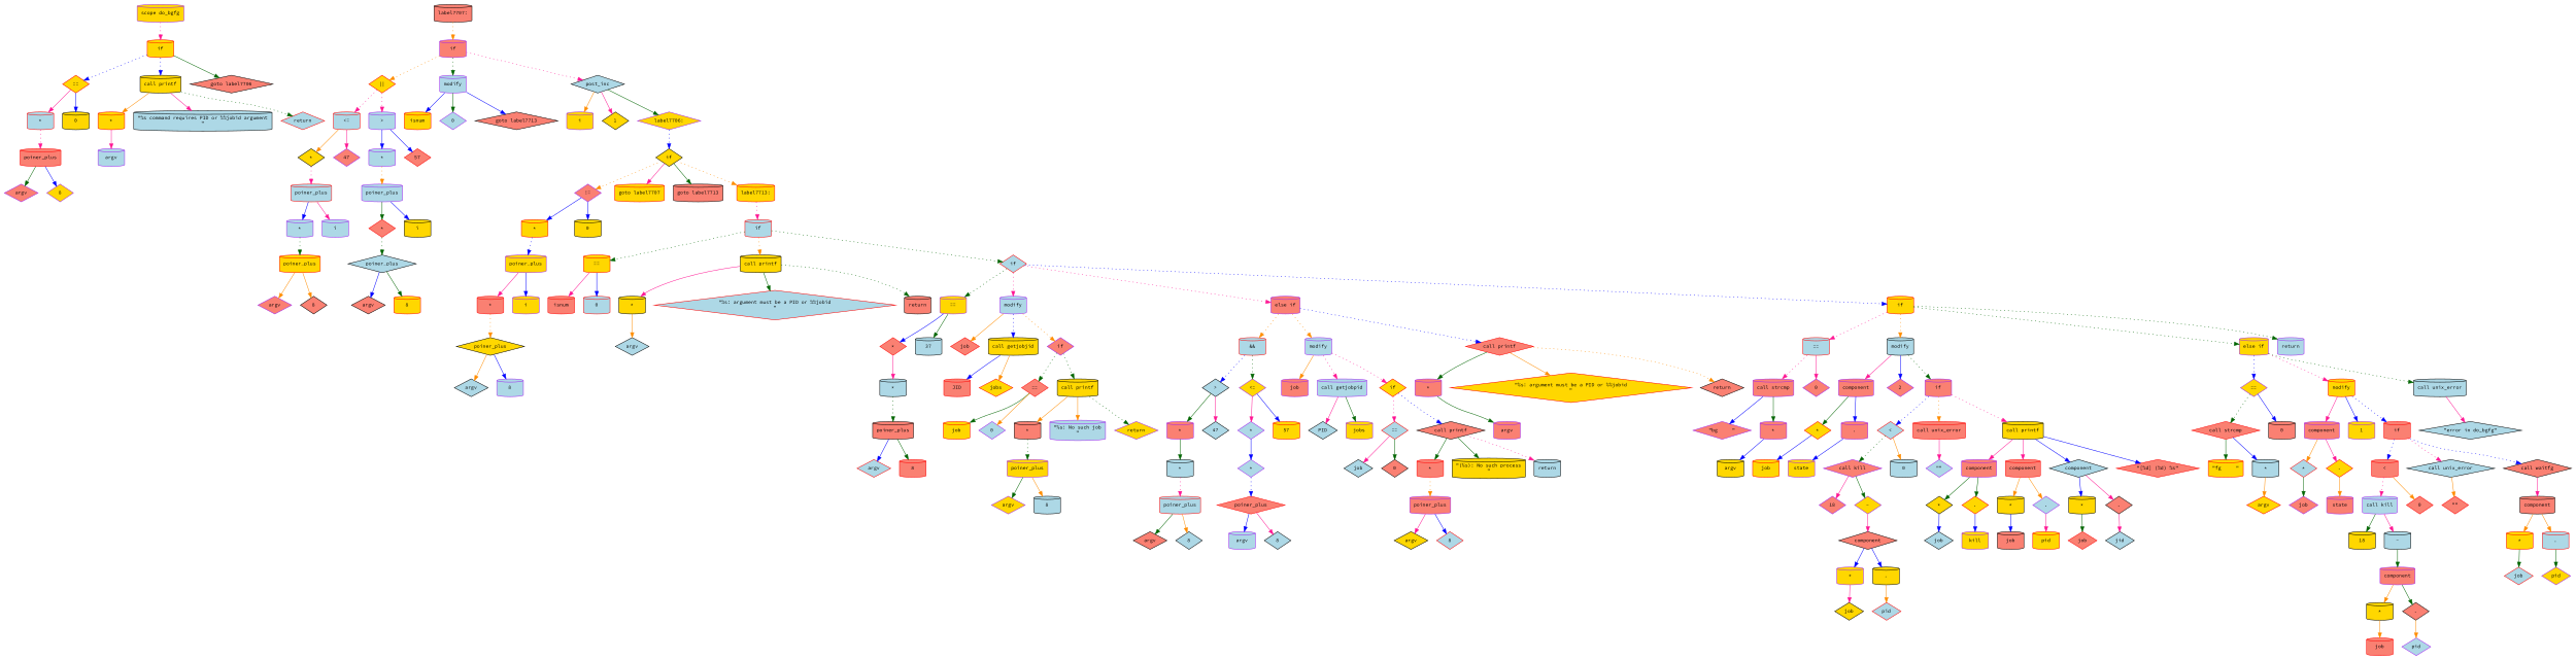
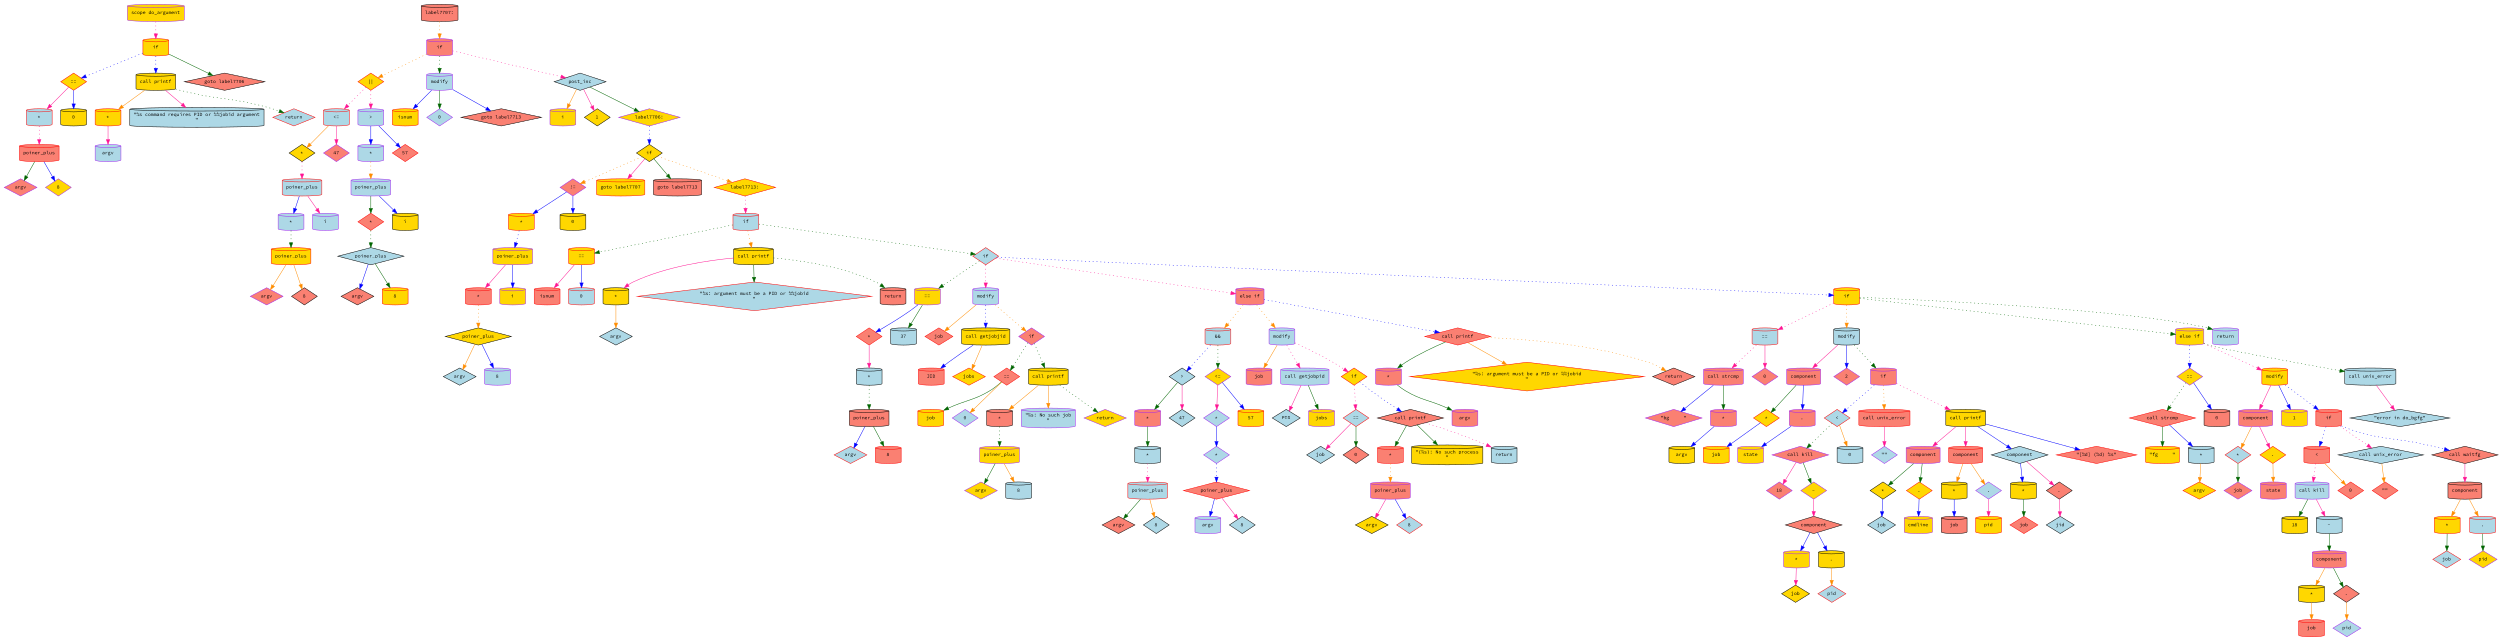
  digraph {
    fontname="Source Code Pro"
    fontsize=10
    node [color=purple fillcolor=salmon fontname="Source Code Pro" fontsize=10 shape=cylinder style=filled]
    edge [color=darkgreen fontname="Source Code Pro" fontsize=10]
-   n1 [fillcolor=gold label="scope do_bgfg"]
+   n1 [fillcolor=gold label="scope do_argument"]
    n2 [color=red fillcolor=gold label=if]
    n3 [color=red fillcolor=gold label="==" shape=diamond]
    n4 [color=black fillcolor=gold label="call printf"]
    n5 [color=black label="goto label7706" shape=diamond]
    n6 [color=red fillcolor=lightblue label="*"]
    n7 [color=black fillcolor=gold label=0]
    n8 [color=red fillcolor=gold label="*"]
    n9 [color=black fillcolor=lightblue label="\"%s command requires PID or %%jobid argument\n\""]
    n10 [color=red fillcolor=lightblue label=return shape=diamond]
    n11 [color=red label=poiner_plus]
    n12 [label=argv shape=diamond]
    n13 [fillcolor=gold label=8 shape=diamond]
    n14 [fillcolor=lightblue label=argv]
    n15 [color=black label="label7707:"]
    n16 [label=if]
    n17 [color=red fillcolor=gold label="||" shape=diamond]
    n18 [fillcolor=lightblue label=modify]
    n19 [color=black fillcolor=lightblue label=post_inc shape=diamond]
    n20 [color=red fillcolor=lightblue label="<="]
    n21 [fillcolor=lightblue label=">"]
    n22 [color=red fillcolor=gold label=isnum]
    n23 [fillcolor=lightblue label=0 shape=diamond]
    n24 [color=black label="goto label7713" shape=diamond]
    n25 [fillcolor=gold label=i]
    n26 [color=black fillcolor=gold label=1 shape=diamond]
    n27 [fillcolor=gold label="label7706:" shape=diamond]
    n28 [color=black fillcolor=gold label="*" shape=diamond]
    n29 [label=47 shape=diamond]
    n30 [fillcolor=lightblue label="*"]
    n31 [color=red label=57 shape=diamond]
    n32 [color=red fillcolor=lightblue label=poiner_plus]
    n33 [fillcolor=lightblue label="*"]
    n34 [fillcolor=lightblue label=i]
    n35 [color=red fillcolor=gold label=poiner_plus]
    n36 [label=argv shape=diamond]
    n37 [color=black label=8 shape=diamond]
    n38 [fillcolor=lightblue label=poiner_plus]
    n39 [color=red label="*" shape=diamond]
    n40 [color=black fillcolor=gold label=i]
    n41 [color=black fillcolor=lightblue label=poiner_plus shape=diamond]
    n42 [color=black label=argv shape=diamond]
    n43 [color=red fillcolor=gold label=8]
    n44 [color=black fillcolor=gold label=if shape=diamond]
    n45 [label="!=" shape=diamond]
    n46 [color=red fillcolor=gold label="goto label7707"]
    n47 [color=black label="goto label7713"]
-   n48 [color=red fillcolor=gold label="label7713:"]
+   n48 [color=red fillcolor=gold label="label7713:" shape=diamond]
    n49 [color=red fillcolor=gold label="*"]
    n50 [color=black fillcolor=gold label=0]
    n51 [color=red fillcolor=lightblue label=if]
    n52 [fillcolor=gold label=poiner_plus]
    n53 [color=red label="*"]
    n54 [fillcolor=gold label=i]
    n55 [color=black fillcolor=gold label=poiner_plus shape=diamond]
    n56 [color=black fillcolor=lightblue label=argv shape=diamond]
    n57 [fillcolor=lightblue label=8]
    n58 [color=red fillcolor=gold label="=="]
    n59 [color=black fillcolor=gold label="call printf"]
    n60 [color=red fillcolor=lightblue label=if shape=diamond]
    n61 [color=red label=isnum]
    n62 [color=red fillcolor=lightblue label=0]
    n63 [color=black fillcolor=gold label="*"]
    n64 [color=red fillcolor=lightblue label="\"%s: argument must be a PID or %%jobid\n\"" shape=diamond]
    n65 [color=black label=return]
    n66 [fillcolor=gold label="=="]
    n67 [fillcolor=lightblue label=modify]
    n68 [label="else if"]
    n69 [color=red fillcolor=gold label=if]
    n70 [color=black fillcolor=lightblue label=argv shape=diamond]
    n71 [color=red label="*" shape=diamond]
    n72 [color=black fillcolor=lightblue label=37]
    n73 [color=red label=job shape=diamond]
    n74 [color=black fillcolor=gold label="call getjobjid"]
    n75 [label=if shape=diamond]
    n76 [color=red fillcolor=lightblue label="&&"]
    n77 [fillcolor=lightblue label=modify]
    n78 [color=red label="call printf" shape=diamond]
    n79 [color=red fillcolor=lightblue label="=="]
    n80 [color=black fillcolor=lightblue label=modify]
    n81 [fillcolor=gold label="else if"]
    n82 [fillcolor=lightblue label=return]
    n83 [color=black fillcolor=lightblue label="*"]
    n84 [color=black label=poiner_plus]
    n85 [color=red fillcolor=lightblue label=argv shape=diamond]
    n86 [color=red label=8]
    n87 [color=red label=JID]
    n88 [color=red fillcolor=gold label=jobs shape=diamond]
    n89 [color=red label="==" shape=diamond]
    n90 [color=black fillcolor=gold label="call printf"]
    n91 [color=red fillcolor=gold label=job]
    n92 [fillcolor=lightblue label=0 shape=diamond]
    n93 [color=black label="*"]
    n94 [fillcolor=lightblue label="\"%s: No such job\n\""]
    n95 [fillcolor=gold label=return shape=diamond]
    n96 [fillcolor=gold label=poiner_plus]
    n97 [fillcolor=gold label=argv shape=diamond]
    n98 [color=black fillcolor=lightblue label=8]
    n99 [color=black fillcolor=lightblue label=">" shape=diamond]
    n100 [fillcolor=gold label="<=" shape=diamond]
    n101 [label=job]
    n102 [fillcolor=lightblue label="call getjobpid"]
    n103 [color=red fillcolor=gold label=if shape=diamond]
    n104 [label="*"]
    n105 [color=red fillcolor=gold label="\"%s: argument must be a PID or %%jobid\n\"" shape=diamond]
    n106 [color=black label=return shape=diamond]
    n107 [label="*"]
    n108 [color=black fillcolor=lightblue label=47 shape=diamond]
    n109 [fillcolor=lightblue label="*" shape=diamond]
    n110 [color=red fillcolor=gold label=57]
    n111 [color=black fillcolor=lightblue label="*"]
    n112 [color=red fillcolor=lightblue label=poiner_plus]
    n113 [color=black label=argv shape=diamond]
    n114 [color=black fillcolor=lightblue label=8 shape=diamond]
    n115 [fillcolor=lightblue label="*" shape=diamond]
    n116 [color=red label=poiner_plus shape=diamond]
    n117 [fillcolor=lightblue label=argv]
    n118 [color=black fillcolor=lightblue label=8 shape=diamond]
    n119 [color=black fillcolor=lightblue label=PID shape=diamond]
    n120 [fillcolor=gold label=jobs]
    n121 [color=red fillcolor=lightblue label="==" shape=diamond]
    n122 [color=black label="call printf" shape=diamond]
    n123 [color=black fillcolor=lightblue label=job shape=diamond]
    n124 [color=black label=0 shape=diamond]
    n125 [color=red label="*"]
    n126 [color=black fillcolor=gold label="\"(%s): No such process\n\""]
    n127 [color=black fillcolor=lightblue label=return]
    n128 [label=poiner_plus]
    n129 [color=black fillcolor=gold label=argv shape=diamond]
    n130 [color=red fillcolor=lightblue label=8 shape=diamond]
    n131 [label=argv]
    n132 [label="call strcmp"]
    n133 [label=0 shape=diamond]
    n134 [label=component]
    n135 [label=2 shape=diamond]
    n136 [label=if]
    n137 [fillcolor=gold label="==" shape=diamond]
    n138 [color=red fillcolor=gold label=modify]
    n139 [color=black fillcolor=lightblue label="call unix_error"]
    n140 [label="\"bg     \"" shape=diamond]
    n141 [label="*"]
    n142 [color=black fillcolor=gold label=argv]
    n143 [color=red fillcolor=gold label="*" shape=diamond]
    n144 [label="."]
    n145 [color=red fillcolor=lightblue label="<" shape=diamond]
    n146 [color=red label="call unix_error"]
    n147 [color=black fillcolor=gold label="call printf"]
    n148 [color=red fillcolor=gold label=job]
    n149 [fillcolor=gold label=state]
    n150 [label="call kill" shape=diamond]
    n151 [color=black fillcolor=lightblue label=0]
    n152 [fillcolor=lightblue label="\"\"" shape=diamond]
    n153 [label=component]
    n154 [color=red label=component]
    n155 [color=black fillcolor=lightblue label=component shape=diamond]
    n156 [color=red label="\"[%d] (%d) %s\"" shape=diamond]
    n157 [label=18 shape=diamond]
    n158 [fillcolor=gold label="-" shape=diamond]
    n159 [color=black label=component shape=diamond]
    n160 [fillcolor=gold label="*"]
    n161 [color=black fillcolor=gold label="."]
    n162 [color=black fillcolor=gold label=job shape=diamond]
    n163 [color=red fillcolor=lightblue label=pid shape=diamond]
    n164 [color=black fillcolor=gold label="*" shape=diamond]
    n165 [color=red fillcolor=gold label="." shape=diamond]
    n166 [color=black fillcolor=gold label="*"]
    n167 [fillcolor=lightblue label="." shape=diamond]
    n168 [color=black fillcolor=gold label="*"]
    n169 [color=black label="." shape=diamond]
    n170 [color=black fillcolor=lightblue label=job shape=diamond]
-   n171 [fillcolor=gold label=kill]
+   n171 [fillcolor=gold label=cmdline]
    n172 [color=black label=job]
    n173 [color=red fillcolor=gold label=pid]
    n174 [color=red label=job shape=diamond]
    n175 [color=black fillcolor=lightblue label=jid shape=diamond]
    n176 [color=red label="call strcmp" shape=diamond]
    n177 [color=black label=0]
    n178 [label=component]
    n179 [fillcolor=gold label=1]
    n180 [color=red label=if]
    n181 [color=black fillcolor=lightblue label="\"error in do_bgfg\"" shape=diamond]
    n182 [color=red fillcolor=gold label="\"fg     \""]
    n183 [color=black fillcolor=lightblue label="*"]
    n184 [color=red fillcolor=gold label=argv shape=diamond]
    n185 [color=red fillcolor=lightblue label="*" shape=diamond]
    n186 [color=red fillcolor=gold label="." shape=diamond]
    n187 [color=red label="<"]
    n188 [color=black fillcolor=lightblue label="call unix_error" shape=diamond]
    n189 [color=black label="call waitfg" shape=diamond]
    n190 [label=job shape=diamond]
    n191 [label=state]
    n192 [fillcolor=lightblue label="call kill"]
    n193 [color=red label=0 shape=diamond]
    n194 [color=red label="\"\"" shape=diamond]
    n195 [color=black label=component]
    n196 [color=black fillcolor=gold label=18]
    n197 [color=black fillcolor=lightblue label="-"]
    n198 [label=component]
    n199 [color=black fillcolor=gold label="*"]
    n200 [color=black label="." shape=diamond]
    n201 [color=red label=job]
    n202 [fillcolor=lightblue label=pid shape=diamond]
    n203 [color=red fillcolor=gold label="*"]
    n204 [color=red fillcolor=lightblue label="."]
    n205 [color=red fillcolor=lightblue label=job shape=diamond]
    n206 [fillcolor=gold label=pid shape=diamond]
    n1 -> n2 [color=deeppink style=dotted]
    n2 -> n3 [color=blue style=dotted]
    n2 -> n4 [color=blue style=dotted]
    n2 -> n5
    n3 -> n6 [color=deeppink]
    n3 -> n7 [color=blue]
    n4 -> n8 [color=darkorange]
    n4 -> n9 [color=deeppink]
    n4 -> n10 [style=dotted]
    n6 -> n11 [color=deeppink style=dotted]
    n8 -> n14 [color=deeppink]
    n11 -> n12
    n11 -> n13 [color=blue]
    n15 -> n16 [color=darkorange style=dotted]
    n16 -> n17 [color=darkorange style=dotted]
    n16 -> n18 [style=dotted]
    n16 -> n19 [color=deeppink style=dotted]
    n17 -> n20 [color=deeppink style=dotted]
    n17 -> n21 [color=deeppink style=dotted]
    n18 -> n22 [color=blue]
    n18 -> n23
    n18 -> n24 [color=blue]
    n19 -> n25 [color=darkorange]
    n19 -> n26 [color=deeppink]
    n19 -> n27 [style=solid]
    n20 -> n28 [color=darkorange]
    n20 -> n29 [color=deeppink]
    n21 -> n30 [color=blue]
    n21 -> n31 [color=blue]
    n27 -> n44 [color=blue style=dotted]
    n28 -> n32 [color=deeppink style=dotted]
    n30 -> n38 [color=darkorange style=dotted]
    n32 -> n33 [color=blue]
    n32 -> n34 [color=deeppink]
    n33 -> n35 [style=dotted]
    n35 -> n36 [color=darkorange]
    n35 -> n37 [color=darkorange]
    n38 -> n39
    n38 -> n40 [color=blue]
    n39 -> n41 [style=dotted]
    n41 -> n42 [color=blue]
    n41 -> n43
    n44 -> n45 [color=darkorange style=dotted]
    n44 -> n46 [color=deeppink]
    n44 -> n47
    n44 -> n48 [color=darkorange style=dotted]
    n45 -> n49 [color=blue]
    n45 -> n50 [color=blue]
    n48 -> n51 [color=deeppink style=dotted]
    n49 -> n52 [color=blue style=dotted]
    n51 -> n58 [style=dotted]
    n51 -> n59 [color=darkorange style=dotted]
    n51 -> n60 [style=dotted]
    n52 -> n53 [color=deeppink]
    n52 -> n54 [color=blue]
    n53 -> n55 [color=darkorange style=dotted]
    n55 -> n56 [color=darkorange]
    n55 -> n57 [color=blue]
    n58 -> n61 [color=deeppink]
    n58 -> n62 [color=blue]
    n59 -> n63 [color=deeppink]
    n59 -> n64
    n59 -> n65 [style=dotted]
    n60 -> n66 [style=dotted]
    n60 -> n67 [color=deeppink style=dotted]
    n60 -> n68 [color=deeppink style=dotted]
    n60 -> n69 [color=blue style=dotted]
    n63 -> n70 [color=darkorange]
    n66 -> n71 [color=blue]
    n66 -> n72
    n67 -> n73 [color=darkorange]
    n67 -> n74 [color=blue style=dotted]
    n67 -> n75 [color=darkorange style=dotted]
    n68 -> n76 [color=darkorange style=dotted]
    n68 -> n77 [color=darkorange style=dotted]
    n68 -> n78 [color=blue style=dotted]
    n69 -> n79 [color=deeppink style=dotted]
    n69 -> n80 [color=darkorange style=dotted]
    n69 -> n81 [style=dotted]
    n69 -> n82 [style=dotted]
    n71 -> n83 [color=deeppink]
    n74 -> n87 [color=blue]
    n74 -> n88 [color=darkorange]
    n75 -> n89 [style=dotted]
    n75 -> n90 [style=dotted]
    n76 -> n99 [color=blue style=dotted]
    n76 -> n100 [style=dotted]
    n77 -> n101 [color=darkorange]
    n77 -> n102 [color=deeppink style=dotted]
    n77 -> n103 [color=deeppink style=dotted]
    n78 -> n104
    n78 -> n105 [color=darkorange]
    n78 -> n106 [color=darkorange style=dotted]
    n79 -> n132 [color=deeppink style=dotted]
    n79 -> n133 [color=deeppink]
    n80 -> n134 [color=deeppink]
    n80 -> n135 [color=blue]
    n80 -> n136 [style=dotted]
    n81 -> n137 [color=blue style=dotted]
    n81 -> n138 [color=deeppink style=dotted]
    n81 -> n139 [style=dotted]
    n83 -> n84 [style=dotted]
    n84 -> n85 [color=blue]
    n84 -> n86
    n89 -> n91
    n89 -> n92 [color=darkorange]
    n90 -> n93 [color=darkorange]
    n90 -> n94 [color=darkorange]
    n90 -> n95 [style=dotted]
    n93 -> n96 [style=dotted]
    n96 -> n97
    n96 -> n98 [color=darkorange]
    n99 -> n107
    n99 -> n108 [color=deeppink]
    n100 -> n109 [color=deeppink]
    n100 -> n110 [color=blue]
    n102 -> n119 [color=deeppink]
    n102 -> n120
    n103 -> n121 [color=deeppink style=dotted]
    n103 -> n122 [color=blue style=dotted]
    n104 -> n131
    n107 -> n111
    n109 -> n115 [color=blue]
    n111 -> n112 [color=deeppink style=dotted]
    n112 -> n113
    n112 -> n114 [color=darkorange]
    n115 -> n116 [color=blue style=dotted]
    n116 -> n117 [color=blue]
    n116 -> n118 [color=deeppink]
    n121 -> n123 [color=deeppink]
    n121 -> n124
    n122 -> n125
    n122 -> n126
    n122 -> n127 [color=deeppink style=dotted]
    n125 -> n128 [color=darkorange style=dotted]
    n128 -> n129 [color=deeppink]
    n128 -> n130 [color=blue]
    n132 -> n140 [color=blue]
    n132 -> n141
    n134 -> n143
    n134 -> n144 [color=blue]
    n136 -> n145 [color=blue style=dotted]
    n136 -> n146 [color=darkorange style=dotted]
    n136 -> n147 [color=deeppink style=dotted]
    n137 -> n176 [style=dotted]
    n137 -> n177 [color=blue]
    n138 -> n178 [color=deeppink]
    n138 -> n179 [color=blue]
    n138 -> n180 [color=blue style=dotted]
    n139 -> n181 [color=deeppink]
    n141 -> n142 [color=blue]
    n143 -> n148 [color=blue]
    n144 -> n149 [color=blue]
    n145 -> n150 [style=dotted]
    n145 -> n151 [color=darkorange]
    n146 -> n152 [color=deeppink]
    n147 -> n153 [color=deeppink]
    n147 -> n154 [color=deeppink]
    n147 -> n155 [color=blue]
    n147 -> n156 [color=blue]
    n150 -> n157 [color=deeppink]
    n150 -> n158
    n153 -> n164
    n153 -> n165
    n154 -> n166 [color=darkorange]
    n154 -> n167 [color=darkorange]
    n155 -> n168 [color=blue]
    n155 -> n169 [color=deeppink]
    n158 -> n159 [color=deeppink]
    n159 -> n160 [color=blue]
    n159 -> n161 [color=blue]
    n160 -> n162 [color=deeppink]
    n161 -> n163 [color=darkorange]
    n164 -> n170 [color=blue]
    n165 -> n171 [color=blue]
    n166 -> n172 [color=blue]
    n167 -> n173 [color=deeppink]
    n168 -> n174
    n169 -> n175 [color=deeppink]
    n176 -> n182
    n176 -> n183 [color=blue]
    n178 -> n185 [color=darkorange]
    n178 -> n186 [color=deeppink]
    n180 -> n187 [color=blue style=dotted]
    n180 -> n188 [color=deeppink style=dotted]
    n180 -> n189 [color=blue style=dotted]
    n183 -> n184 [color=darkorange]
    n185 -> n190
    n186 -> n191 [color=darkorange]
    n187 -> n192 [color=deeppink style=dotted]
    n187 -> n193 [color=darkorange]
    n188 -> n194 [color=darkorange]
    n189 -> n195 [color=deeppink]
    n192 -> n196
    n192 -> n197 [color=deeppink]
    n195 -> n203 [color=darkorange]
    n195 -> n204 [color=darkorange]
    n197 -> n198
    n198 -> n199 [color=darkorange]
    n198 -> n200
    n199 -> n201 [color=darkorange]
    n200 -> n202 [color=darkorange]
    n203 -> n205
    n204 -> n206
  }
